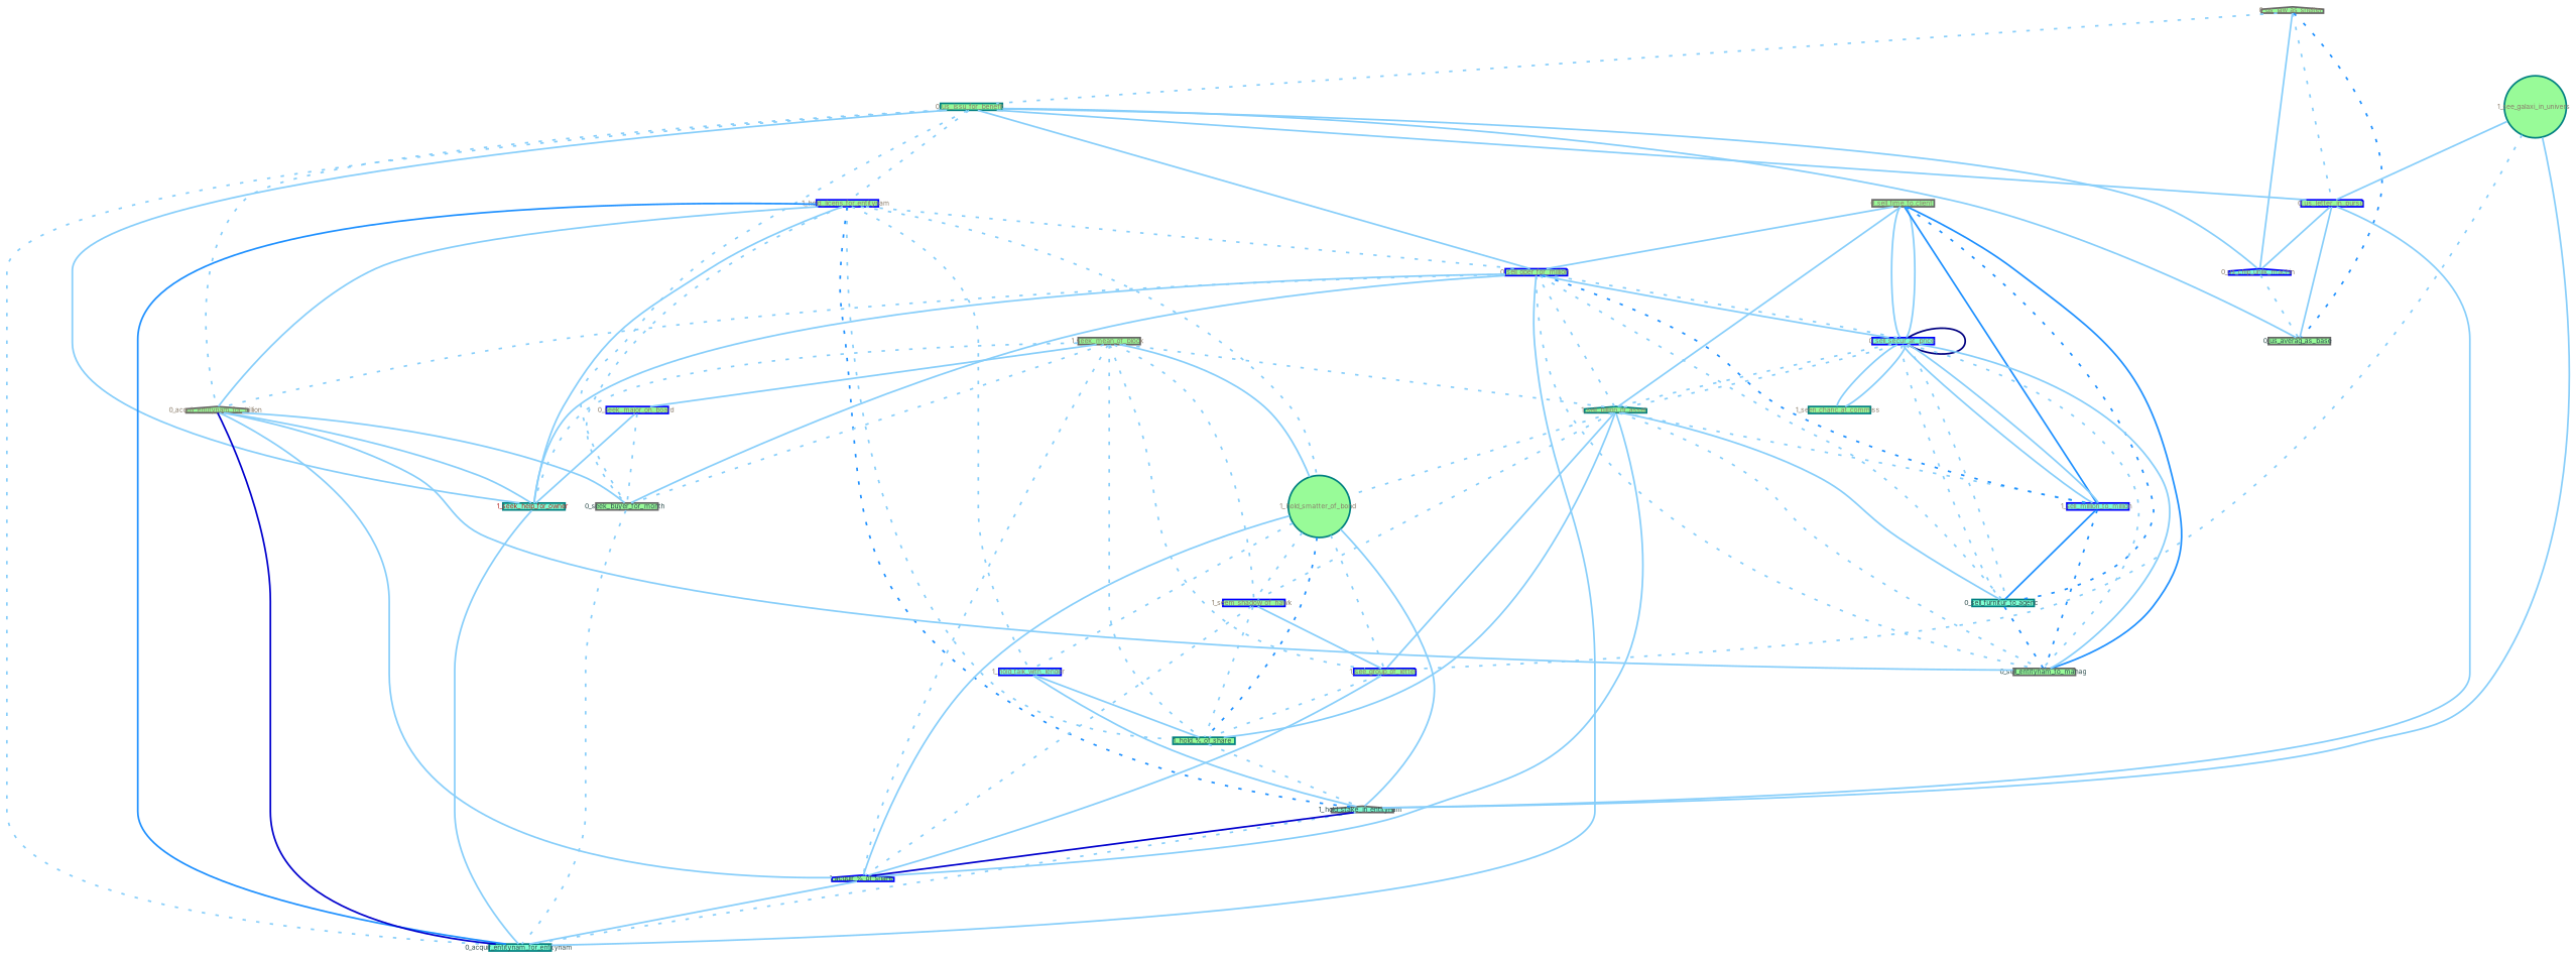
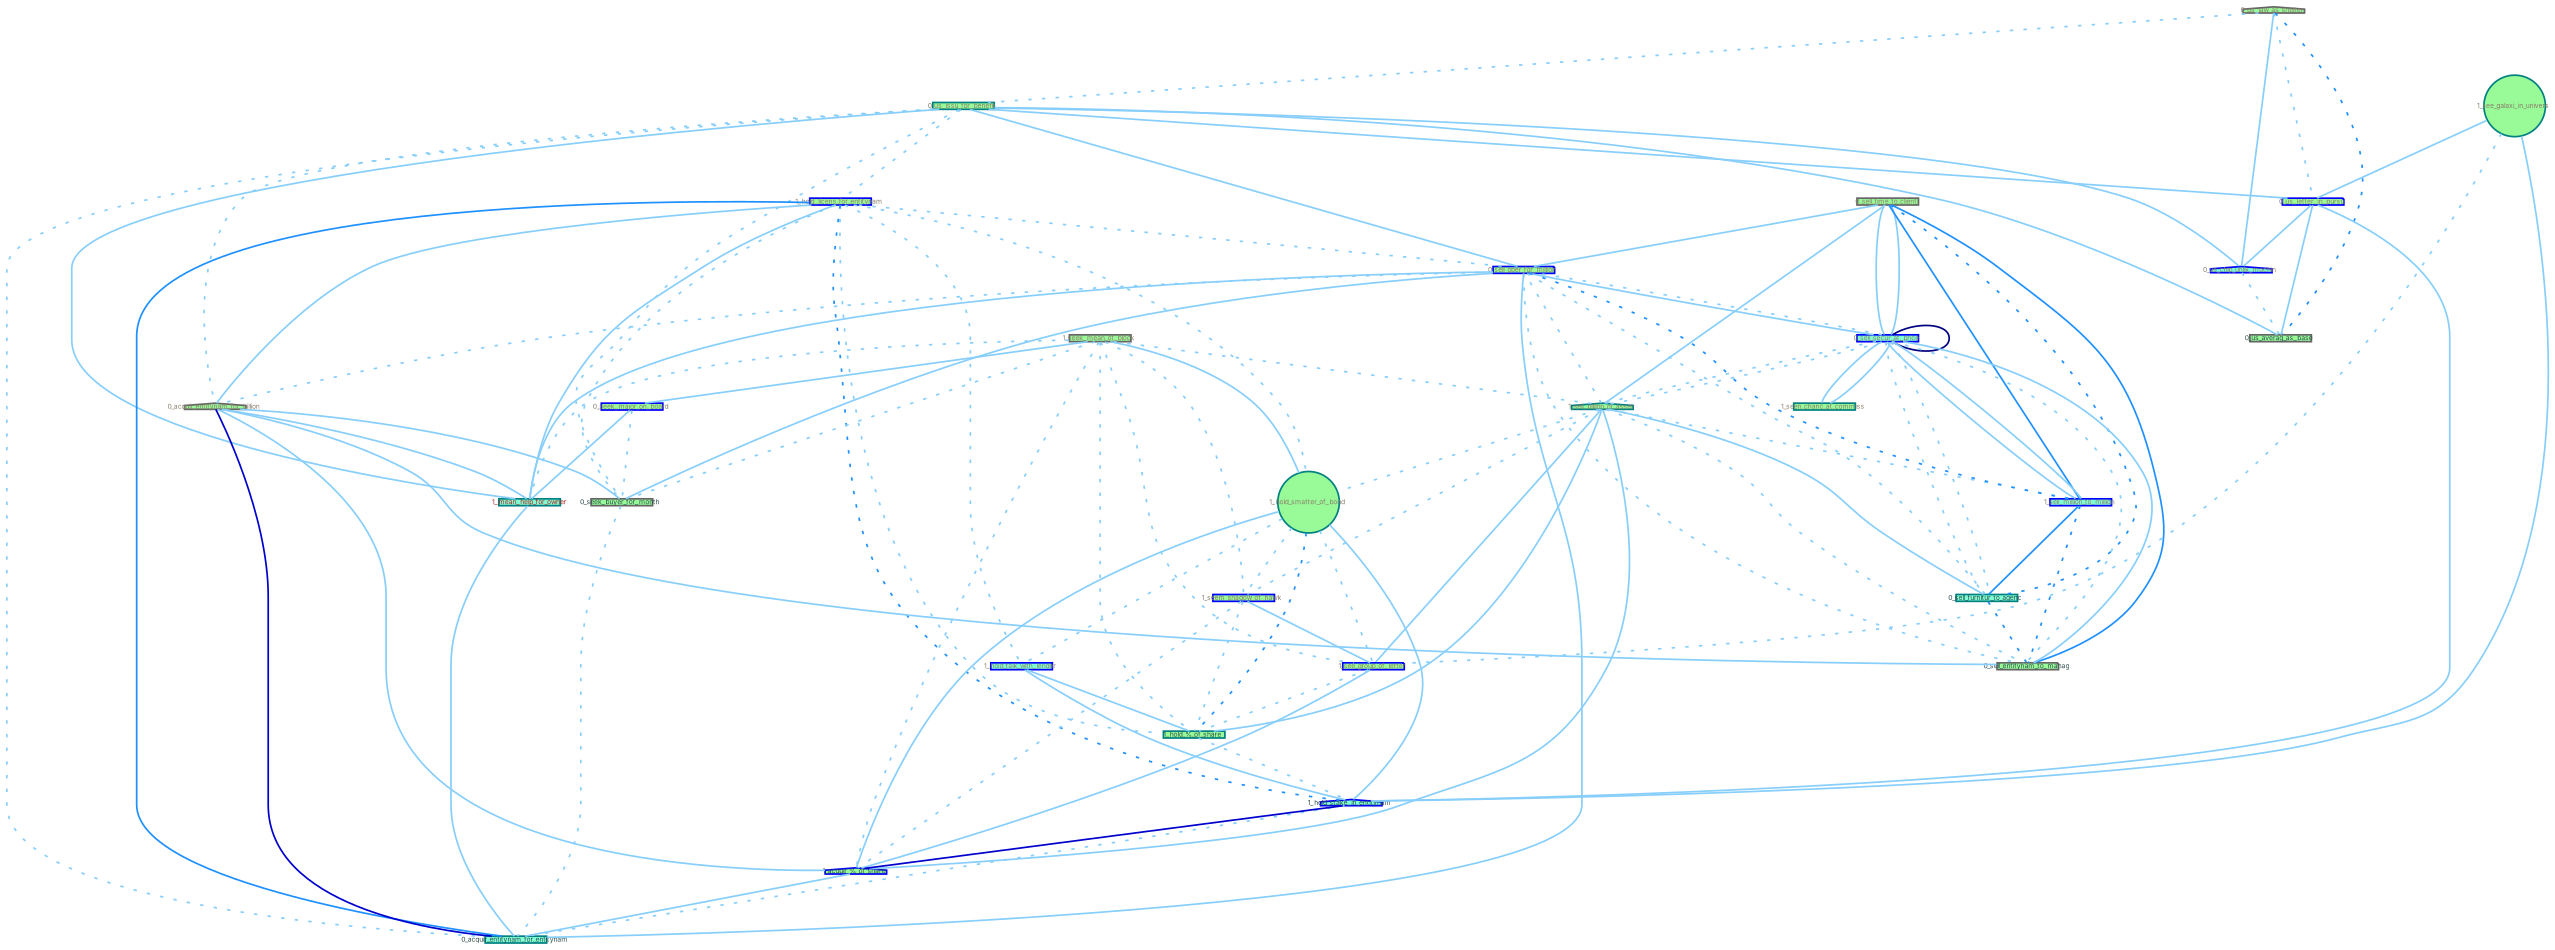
  graph {
    fontname=Inter
    node [color=blue fillcolor=palegreen fixedsize=true fontcolor="#8b7d6b" fontname=Inter fontsize=4 shape=box style=filled]
    edge [color="#87cefa" fontname=Inter style=solid w=1]
    "0_us_law_as_shelter " [color=gray40 height=.06 shape=house width=.5]
    "0_sell_time_to_client " [color=gray40 height=.06 width=.5]
    "0_us_issu_for_benefit " [color=teal height=.06 width=.5]
    "1_hold_licens_for_entitynam " [height=.06 width=.5]
    "0_sell_secur_at_price " [fillcolor=aquamarine height=.06 width=.5]
    "1_seek_mean_of_block " [color=gray40 height=.06 width=.5]
    "1_see_galaxi_in_univers " [color=teal height=.06 shape=circle width=.5]
    "1_sell_billion_of_asset " [color=teal height=.06 shape=house width=.5]
    "0_sell_oper_for_million " [height=.06 shape=note width=.5]
    "1_hold_smatter_of_bond " [color=teal height=.06 shape=circle width=.5]
    "1_seem_shadow_of_hawk " [height=.06 width=.5]
    "1_sell_million_to_million " [fillcolor=aquamarine height=.06 width=.5]
    "1_hold_talk_with_lender " [fillcolor=aquamarine height=.06 width=.5]
    "0_us_letter_in_pursu " [height=.06 shape=note width=.5]
    "0_acquir_entitynam_for_billion " [color=gray40 height=.06 shape=house width=.5]
    "0_us_chip_unlik_machin " [fillcolor=aquamarine height=.06 shape=house width=.5]
    "1_seen_chanc_at_commiss " [color=teal height=.06 width=.5]
    "0_seek_major_on_board " [height=.06 width=.5]
    "1_see_group_of_letter " [height=.06 shape=note width=.5]
-   "1_seek_help_for_owner " [color=teal fillcolor=aquamarine fontcolor="#b22222" height=.06 width=.5]
+   "1_seek_help_for_owner " [color=teal fillcolor=aquamarine fontcolor="#b22222" height=.06 width=.5 label="1_mean_help_for_owner"]
    "0_us_averag_as_base " [color=gray40 fontcolor="#2f4f4f" height=.06 width=.5]
    "0_sell_furnitur_to_agenc " [color=teal fillcolor=aquamarine fontcolor="#2f4f4f" height=.06 width=.5]
    "0_sell_entitynam_to_manag " [color=gray40 fontcolor="#2f4f4f" height=.06 shape=note width=.5]
    "0_seek_buyer_for_month " [color=gray40 fontcolor="#2f4f4f" height=.06 width=.5]
    "0_acquir_entitynam_for_entitynam " [color=teal fillcolor=aquamarine fontcolor="#2f4f4f" height=.06 width=.5]
    "1_hold_%_of_share " [color=teal fontcolor="#2f4f4f" height=.06 width=.5]
-   "1_hold_stake_in_entitynam " [color=gray40 fillcolor=aquamarine fontcolor="#2f4f4f" height=.06 shape=house width=.5]
+   "1_hold_stake_in_entitynam " [fillcolor=aquamarine fontcolor="#2f4f4f" height=.06 shape=house width=.5]
    "1_acquir_%_of_share " [fontcolor="#2f4f4f" height=.06 shape=house width=.5]
    subgraph sub_1 {
      "0_us_law_as_shelter "
      "0_sell_time_to_client "
      "0_us_issu_for_benefit "
      "1_hold_licens_for_entitynam "
      "0_sell_secur_at_price "
      "1_seek_mean_of_block "
      "1_see_galaxi_in_univers "
      "1_sell_billion_of_asset "
      "0_sell_oper_for_million "
      "1_hold_smatter_of_bond "
      "1_seem_shadow_of_hawk "
      "1_sell_million_to_million "
      "1_hold_talk_with_lender "
      "0_us_letter_in_pursu "
      "0_acquir_entitynam_for_billion "
      "0_us_chip_unlik_machin "
      "1_seen_chanc_at_commiss "
      "0_seek_major_on_board "
      "1_see_group_of_letter "
    }
    subgraph sub_2 {
      "1_seek_help_for_owner "
    }
    "0_us_law_as_shelter " -- "0_us_issu_for_benefit " [style=dotted]
    "0_us_law_as_shelter " -- "0_us_letter_in_pursu " [style=dotted]
    "0_us_law_as_shelter " -- "0_us_chip_unlik_machin "
    "0_us_law_as_shelter " -- "0_us_averag_as_base " [color="#1e90ff" style=dotted w=2]
    "0_sell_time_to_client " -- "0_sell_secur_at_price "
    "0_sell_time_to_client " -- "0_sell_secur_at_price "
    "0_sell_time_to_client " -- "1_sell_billion_of_asset "
    "0_sell_time_to_client " -- "0_sell_oper_for_million "
    "0_sell_time_to_client " -- "1_sell_million_to_million " [color="#1e90ff" w=2]
    "0_sell_time_to_client " -- "0_sell_furnitur_to_agenc " [color="#1e90ff" style=dotted w=2]
    "0_sell_time_to_client " -- "0_sell_entitynam_to_manag " [color="#1e90ff" w=2]
    "0_us_issu_for_benefit " -- "1_hold_licens_for_entitynam " [style=dotted]
    "0_us_issu_for_benefit " -- "0_sell_oper_for_million "
    "0_us_issu_for_benefit " -- "0_us_letter_in_pursu "
    "0_us_issu_for_benefit " -- "0_acquir_entitynam_for_billion " [style=dotted]
    "0_us_issu_for_benefit " -- "0_us_chip_unlik_machin "
    "0_us_issu_for_benefit " -- "1_seek_help_for_owner "
    "0_us_issu_for_benefit " -- "0_us_averag_as_base "
    "0_us_issu_for_benefit " -- "0_seek_buyer_for_month " [style=dotted]
    "0_us_issu_for_benefit " -- "0_acquir_entitynam_for_entitynam " [style=dotted]
    "1_hold_licens_for_entitynam " -- "0_sell_oper_for_million " [style=dotted]
    "1_hold_licens_for_entitynam " -- "1_hold_smatter_of_bond " [style=dotted]
    "1_hold_licens_for_entitynam " -- "1_hold_talk_with_lender " [style=dotted]
    "1_hold_licens_for_entitynam " -- "0_acquir_entitynam_for_billion "
    "1_hold_licens_for_entitynam " -- "1_seek_help_for_owner "
    "1_hold_licens_for_entitynam " -- "0_seek_buyer_for_month " [style=dotted]
    "1_hold_licens_for_entitynam " -- "0_acquir_entitynam_for_entitynam " [color="#1e90ff" w=2]
    "1_hold_licens_for_entitynam " -- "1_hold_%_of_share " [style=dotted]
    "1_hold_licens_for_entitynam " -- "1_hold_stake_in_entitynam " [color="#1e90ff" style=dotted w=2]
    "0_sell_secur_at_price " -- "0_sell_secur_at_price " [color="#000080" w=4]
    "0_sell_secur_at_price " -- "1_sell_billion_of_asset " [style=dotted]
    "0_sell_secur_at_price " -- "0_sell_oper_for_million " [style=dotted]
    "0_sell_secur_at_price " -- "1_sell_million_to_million "
    "0_sell_secur_at_price " -- "1_seen_chanc_at_commiss "
    "0_sell_secur_at_price " -- "0_sell_furnitur_to_agenc " [style=dotted]
    "0_sell_secur_at_price " -- "0_sell_furnitur_to_agenc " [style=dotted]
    "0_sell_secur_at_price " -- "0_sell_entitynam_to_manag " [style=dotted]
    "0_sell_secur_at_price " -- "0_sell_entitynam_to_manag "
    "1_seek_mean_of_block " -- "1_sell_billion_of_asset " [style=dotted]
    "1_seek_mean_of_block " -- "1_hold_smatter_of_bond "
    "1_seek_mean_of_block " -- "1_seem_shadow_of_hawk " [style=dotted]
    "1_seek_mean_of_block " -- "0_seek_major_on_board "
    "1_seek_mean_of_block " -- "1_see_group_of_letter " [style=dotted]
    "1_seek_mean_of_block " -- "1_seek_help_for_owner " [style=dotted]
    "1_seek_mean_of_block " -- "0_seek_buyer_for_month " [style=dotted]
    "1_seek_mean_of_block " -- "1_hold_%_of_share " [style=dotted]
    "1_seek_mean_of_block " -- "1_acquir_%_of_share " [style=dotted]
    "1_see_galaxi_in_univers " -- "0_us_letter_in_pursu "
    "1_see_galaxi_in_univers " -- "1_see_group_of_letter " [style=dotted]
    "1_see_galaxi_in_univers " -- "1_hold_stake_in_entitynam "
    "1_sell_billion_of_asset " -- "0_sell_secur_at_price " [style=dotted]
    "1_sell_billion_of_asset " -- "0_sell_oper_for_million " [style=dotted]
    "1_sell_billion_of_asset " -- "1_hold_smatter_of_bond " [style=dotted]
    "1_sell_billion_of_asset " -- "1_seem_shadow_of_hawk " [style=dotted]
    "1_sell_billion_of_asset " -- "1_sell_million_to_million " [style=dotted]
    "1_sell_billion_of_asset " -- "1_see_group_of_letter "
    "1_sell_billion_of_asset " -- "0_sell_furnitur_to_agenc "
    "1_sell_billion_of_asset " -- "0_sell_entitynam_to_manag " [style=dotted]
    "1_sell_billion_of_asset " -- "1_hold_%_of_share "
    "1_sell_billion_of_asset " -- "1_acquir_%_of_share "
    "0_sell_oper_for_million " -- "0_sell_secur_at_price "
    "0_sell_oper_for_million " -- "1_sell_million_to_million " [color="#1e90ff" style=dotted w=2]
    "0_sell_oper_for_million " -- "0_acquir_entitynam_for_billion " [style=dotted]
    "0_sell_oper_for_million " -- "1_seek_help_for_owner "
    "0_sell_oper_for_million " -- "0_sell_furnitur_to_agenc " [style=dotted]
    "0_sell_oper_for_million " -- "0_sell_entitynam_to_manag " [style=dotted]
    "0_sell_oper_for_million " -- "0_seek_buyer_for_month "
    "0_sell_oper_for_million " -- "0_acquir_entitynam_for_entitynam "
    "1_hold_smatter_of_bond " -- "1_seem_shadow_of_hawk " [style=dotted]
    "1_hold_smatter_of_bond " -- "1_hold_talk_with_lender " [style=dotted]
    "1_hold_smatter_of_bond " -- "1_see_group_of_letter " [style=dotted]
    "1_hold_smatter_of_bond " -- "1_hold_%_of_share " [color="#1e90ff" style=dotted w=2]
    "1_hold_smatter_of_bond " -- "1_hold_stake_in_entitynam "
    "1_hold_smatter_of_bond " -- "1_acquir_%_of_share "
    "1_seem_shadow_of_hawk " -- "1_see_group_of_letter "
    "1_seem_shadow_of_hawk " -- "1_hold_%_of_share " [style=dotted]
    "1_seem_shadow_of_hawk " -- "1_acquir_%_of_share " [style=dotted]
    "1_sell_million_to_million " -- "0_sell_secur_at_price "
    "1_sell_million_to_million " -- "0_sell_furnitur_to_agenc " [color="#1e90ff" w=2]
    "1_sell_million_to_million " -- "0_sell_entitynam_to_manag " [color="#1e90ff" style=dotted w=2]
    "1_hold_talk_with_lender " -- "1_hold_%_of_share "
    "1_hold_talk_with_lender " -- "1_hold_stake_in_entitynam "
    "0_us_letter_in_pursu " -- "0_us_chip_unlik_machin "
    "0_us_letter_in_pursu " -- "0_us_averag_as_base "
    "0_us_letter_in_pursu " -- "1_hold_stake_in_entitynam "
    "0_acquir_entitynam_for_billion " -- "1_seek_help_for_owner "
    "0_acquir_entitynam_for_billion " -- "0_sell_entitynam_to_manag "
    "0_acquir_entitynam_for_billion " -- "0_seek_buyer_for_month "
    "0_acquir_entitynam_for_billion " -- "0_acquir_entitynam_for_entitynam " [color="#0000cd" w=3]
    "0_acquir_entitynam_for_billion " -- "1_acquir_%_of_share "
    "0_us_chip_unlik_machin " -- "0_us_averag_as_base " [style=dotted]
    "1_seen_chanc_at_commiss " -- "0_sell_secur_at_price "
    "0_seek_major_on_board " -- "1_seek_help_for_owner "
    "0_seek_major_on_board " -- "0_seek_buyer_for_month " [style=dotted]
    "1_see_group_of_letter " -- "1_hold_%_of_share " [style=dotted]
    "1_see_group_of_letter " -- "1_acquir_%_of_share "
    "1_seek_help_for_owner " -- "0_acquir_entitynam_for_entitynam "
    "0_sell_furnitur_to_agenc " -- "0_sell_entitynam_to_manag " [color="#1e90ff" style=dotted w=2]
    "0_seek_buyer_for_month " -- "0_acquir_entitynam_for_entitynam " [style=dotted]
    "1_hold_%_of_share " -- "1_hold_stake_in_entitynam " [style=dotted]
    "1_hold_stake_in_entitynam " -- "0_acquir_entitynam_for_entitynam " [style=dotted]
    "1_hold_stake_in_entitynam " -- "1_acquir_%_of_share " [color="#0000cd" w=3]
    "1_acquir_%_of_share " -- "0_acquir_entitynam_for_entitynam "
  }
